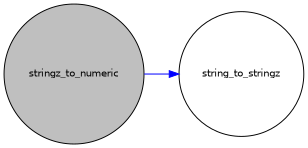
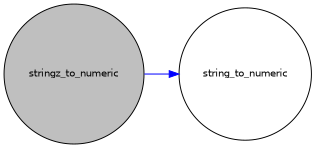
  digraph {
    rankdir=LR
    node [color=black fontname=Helvetica fontsize=10 shape=circle style=filled]
    n1 [fillcolor=grey75 fontcolor=black height=0.2 label=stringz_to_numeric width=0.4]
-   n2 [fillcolor=white height=0.2 label=string_to_stringz width=0.4]
+   n2 [fillcolor=white height=0.2 label=string_to_numeric width=0.4]
    n1 -> n2 [color=blue fontname=Helvetica fontsize=10 labelfontname=Helvetica labelfontsize=10 style=solid]
  }
